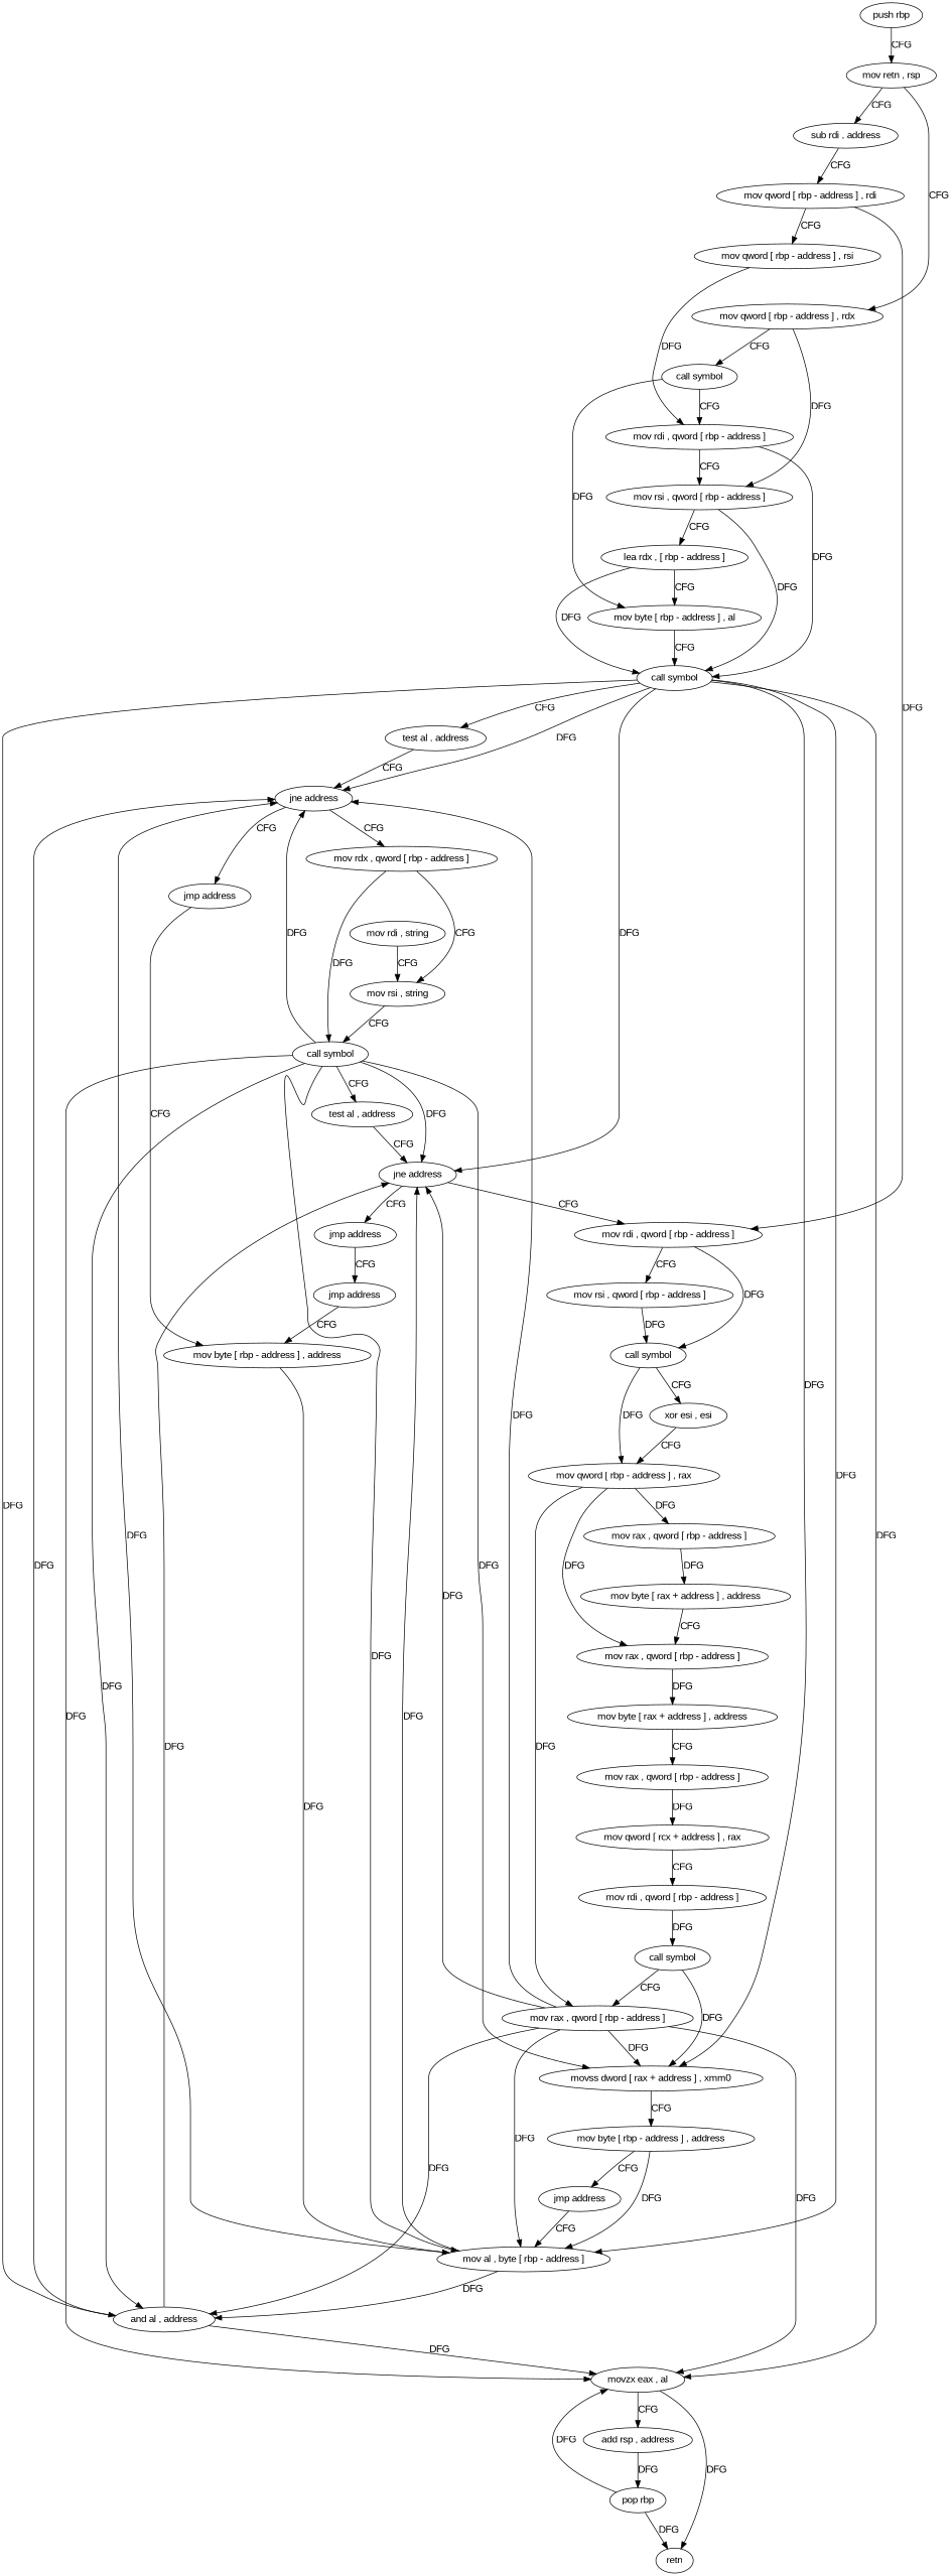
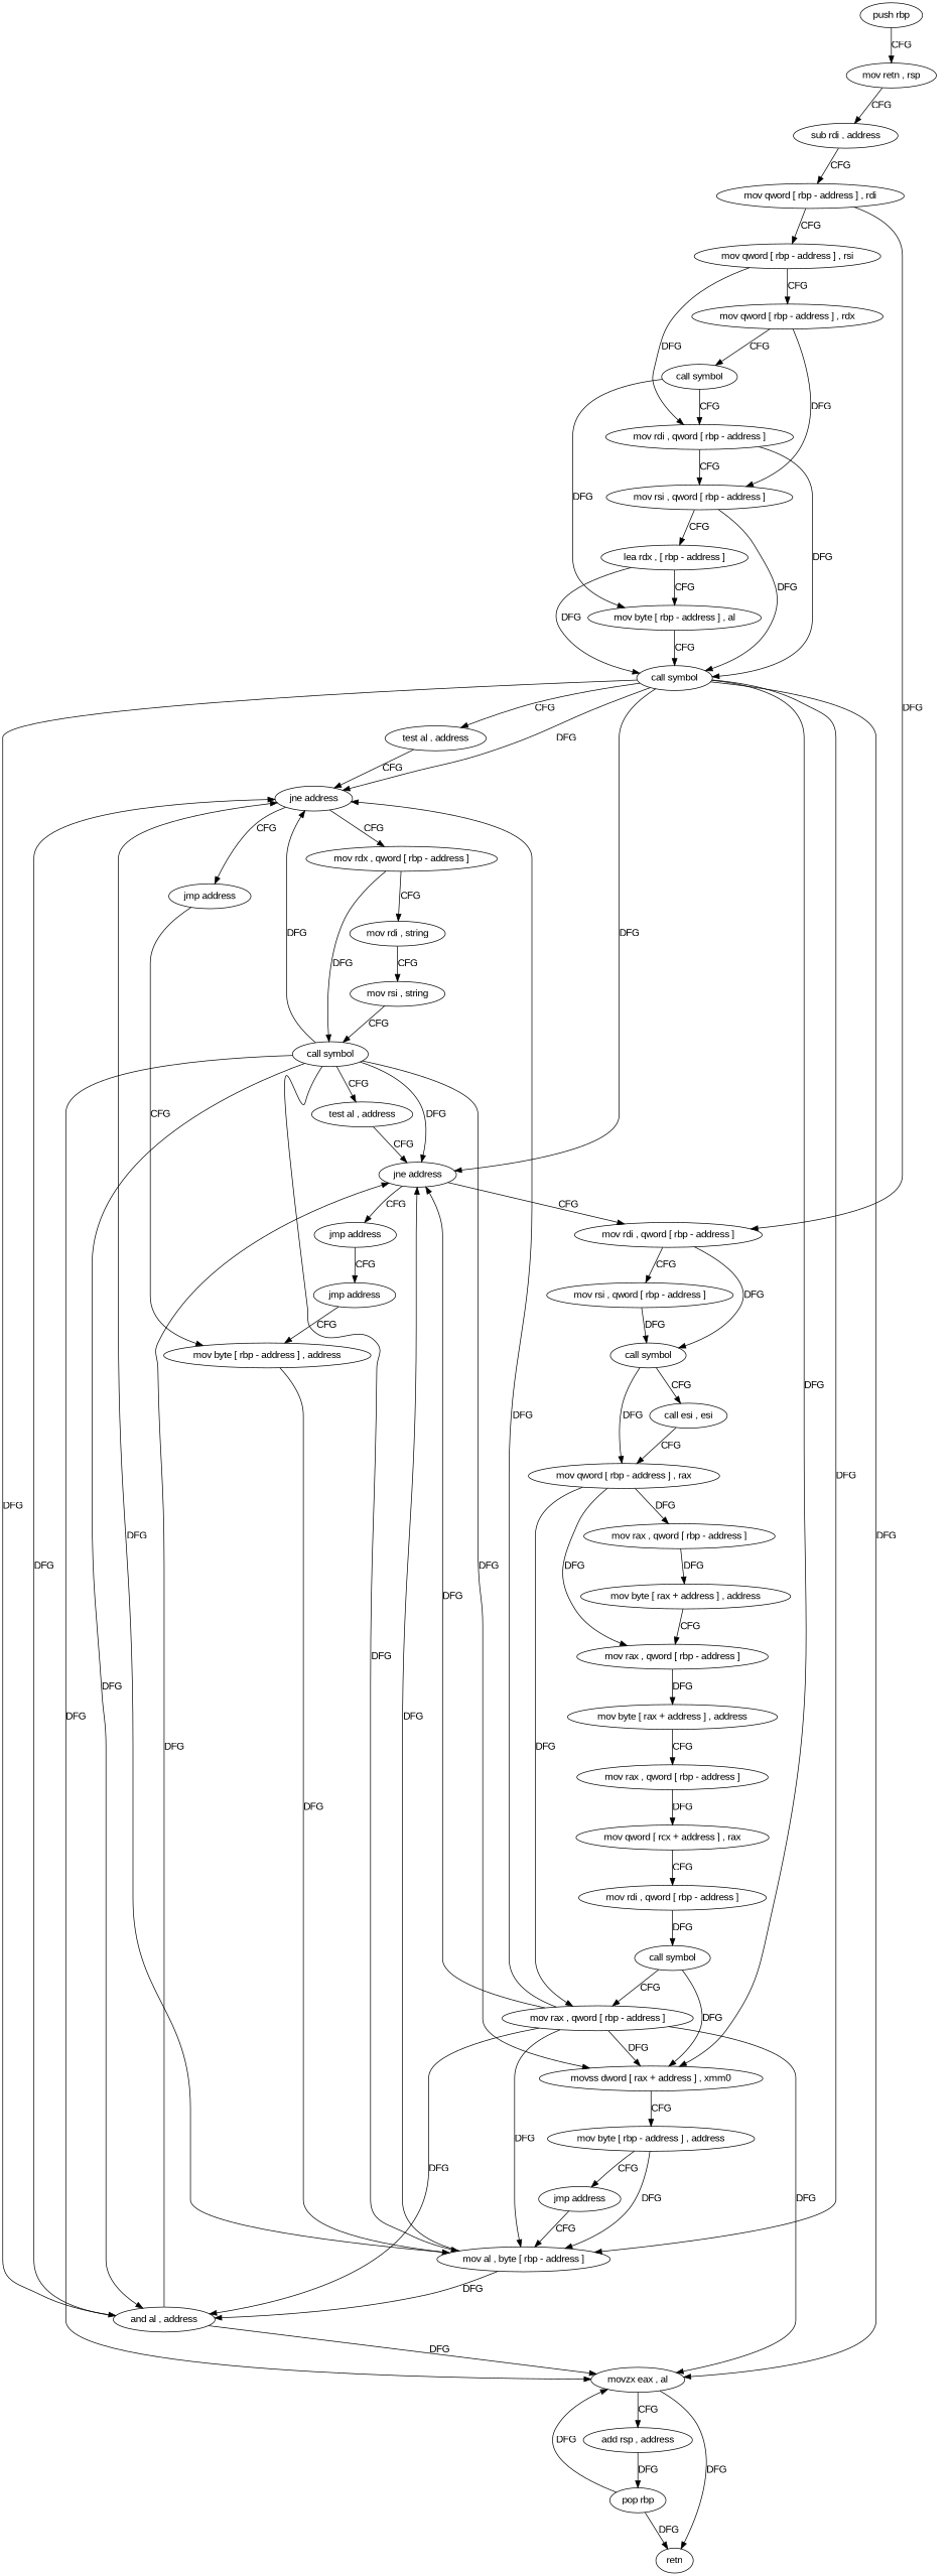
  digraph {
    fontname="Liberation Sans"
    node [fontname="Liberation Sans"]
    edge [fontname="Liberation Sans"]
    n1 [label="push rbp"]
    n2 [label="mov retn , rsp"]
    n3 [label="sub rdi , address"]
    n4 [label="mov qword [ rbp - address ] , rdi"]
    n5 [label="mov qword [ rbp - address ] , rsi"]
    n6 [label="mov rdi , qword [ rbp - address ]"]
    n7 [label="mov qword [ rbp - address ] , rdx"]
    n8 [label="mov rdi , qword [ rbp - address ]"]
    n9 [label="mov rsi , qword [ rbp - address ]"]
    n10 [label="call symbol"]
    n11 [label="call symbol"]
    n12 [label="mov rsi , qword [ rbp - address ]"]
    n13 [label="call symbol"]
    n14 [label="mov byte [ rbp - address ] , al"]
    n15 [label="lea rdx , [ rbp - address ]"]
    n16 [label="test al , address"]
    n17 [label="jne address"]
    n18 [label="jne address"]
    n19 [label="movss dword [ rax + address ] , xmm0"]
    n20 [label="mov al , byte [ rbp - address ]"]
    n21 [label="and al , address"]
    n22 [label="movzx eax , al"]
    n23 [label="mov rdx , qword [ rbp - address ]"]
    n24 [label="jmp address"]
    n25 [label="jmp address"]
    n26 [label="mov byte [ rbp - address ] , address"]
    n27 [label="add rsp , address"]
    n28 [label=retn]
    n29 [label="mov rdi , string"]
    n30 [label="call symbol"]
    n31 [label="mov byte [ rbp - address ] , address"]
    n32 [label="mov rsi , string"]
    n33 [label="test al , address"]
    n34 [label="jmp address"]
-   n35 [label="xor esi , esi"]
+   n35 [label="call esi , esi"]
    n36 [label="mov qword [ rbp - address ] , rax"]
    n37 [label="mov rax , qword [ rbp - address ]"]
    n38 [label="mov rax , qword [ rbp - address ]"]
    n39 [label="mov rax , qword [ rbp - address ]"]
    n40 [label="mov byte [ rax + address ] , address"]
    n41 [label="mov byte [ rax + address ] , address"]
    n42 [label="mov rax , qword [ rbp - address ]"]
    n43 [label="mov qword [ rcx + address ] , rax"]
    n44 [label="mov rdi , qword [ rbp - address ]"]
    n45 [label="call symbol"]
    n46 [label="jmp address"]
    n47 [label="pop rbp"]
    n1 -> n2 [label=CFG]
    n2 -> n3 [label=CFG]
    n3 -> n4 [label=CFG]
    n4 -> n5 [label=CFG]
    n4 -> n6 [label=DFG]
-   n2 -> n7 [label=CFG]
+   n5 -> n7 [label=CFG]
    n5 -> n8 [label=DFG]
    n6 -> n9 [label=CFG]
    n6 -> n10 [label=DFG]
    n7 -> n11 [label=CFG]
    n7 -> n12 [label=DFG]
    n8 -> n12 [label=CFG]
    n8 -> n13 [label=DFG]
    n9 -> n10 [label=DFG]
    n10 -> n35 [label=CFG]
    n10 -> n36 [label=DFG]
    n11 -> n8 [label=CFG]
    n11 -> n14 [label=DFG]
    n12 -> n13 [label=DFG]
    n12 -> n15 [label=CFG]
    n13 -> n16 [label=CFG]
    n13 -> n17 [label=DFG]
    n13 -> n18 [label=DFG]
    n13 -> n19 [label=DFG]
    n13 -> n20 [label=DFG]
    n13 -> n21 [label=DFG]
    n13 -> n22 [label=DFG]
    n14 -> n13 [label=CFG]
    n15 -> n13 [label=DFG]
    n15 -> n14 [label=CFG]
    n16 -> n17 [label=CFG]
    n17 -> n23 [label=CFG]
    n17 -> n24 [label=CFG]
    n18 -> n6 [label=CFG]
    n18 -> n25 [label=CFG]
    n19 -> n26 [label=CFG]
    n20 -> n17 [label=DFG]
    n20 -> n18 [label=DFG]
    n20 -> n21 [label=DFG]
    n21 -> n17 [label=DFG]
    n21 -> n18 [label=DFG]
    n21 -> n22 [label=DFG]
    n22 -> n27 [label=CFG]
    n22 -> n28 [label=DFG]
-   n23 -> n32 [label=CFG]
+   n23 -> n29 [label=CFG]
    n23 -> n30 [label=DFG]
    n24 -> n31 [label=CFG]
    n25 -> n34 [label=CFG]
    n26 -> n20 [label=DFG]
    n26 -> n46 [label=CFG]
    n27 -> n47 [label=DFG]
    n29 -> n32 [label=CFG]
    n30 -> n17 [label=DFG]
    n30 -> n18 [label=DFG]
    n30 -> n19 [label=DFG]
    n30 -> n20 [label=DFG]
    n30 -> n21 [label=DFG]
    n30 -> n22 [label=DFG]
    n30 -> n33 [label=CFG]
    n31 -> n20 [label=DFG]
    n32 -> n30 [label=CFG]
    n33 -> n18 [label=CFG]
    n34 -> n31 [label=CFG]
    n35 -> n36 [label=CFG]
    n36 -> n37 [label=DFG]
    n36 -> n38 [label=DFG]
    n36 -> n39 [label=DFG]
    n37 -> n40 [label=DFG]
    n38 -> n41 [label=DFG]
    n39 -> n17 [label=DFG]
    n39 -> n18 [label=DFG]
    n39 -> n19 [label=DFG]
    n39 -> n20 [label=DFG]
    n39 -> n21 [label=DFG]
    n39 -> n22 [label=DFG]
    n40 -> n38 [label=CFG]
    n41 -> n42 [label=CFG]
    n42 -> n43 [label=DFG]
    n43 -> n44 [label=CFG]
    n44 -> n45 [label=DFG]
    n45 -> n19 [label=DFG]
    n45 -> n39 [label=CFG]
    n46 -> n20 [label=CFG]
    n47 -> n22 [label=DFG]
    n47 -> n28 [label=DFG]
  }
